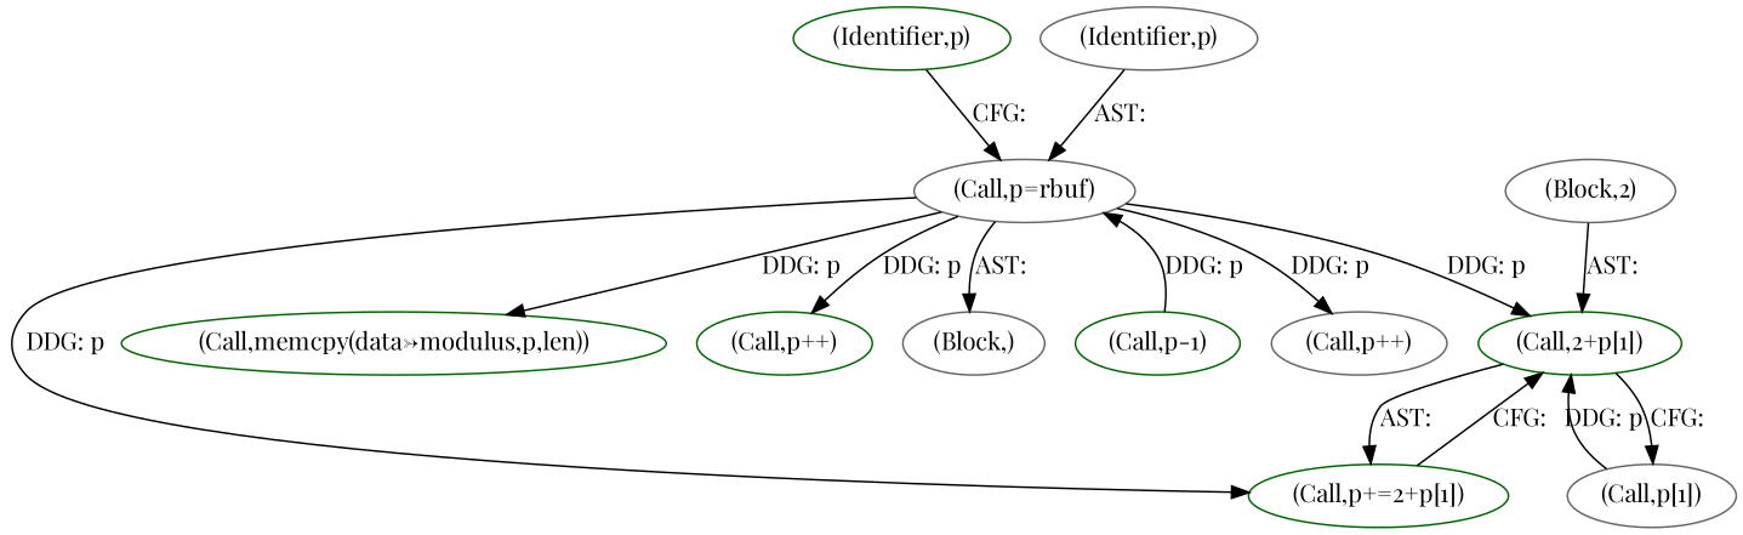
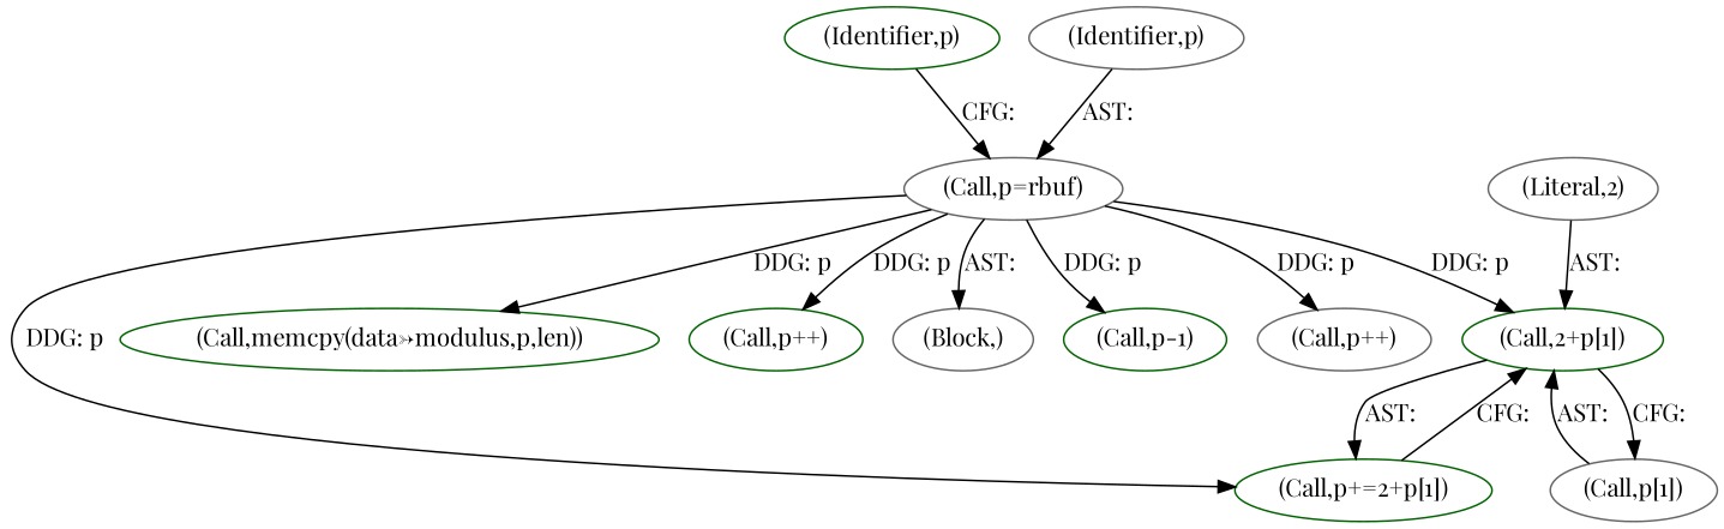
  digraph {
    fontname="Playfair Display"
    node [color=darkgreen fontname="Playfair Display"]
    edge [fontname="Playfair Display"]
    n1 [label="(Call,2+p[1])"]
    n2 [color=gray40 label="(Call,p[1])"]
    n3 [label="(Call,p+=2+p[1])"]
    n4 [color=gray40 label="(Call,p=rbuf)"]
    n5 [label="(Call,memcpy(data->modulus,p,len))"]
    n6 [label="(Call,p++)"]
    n7 [color=gray40 label="(Block,)"]
    n8 [label="(Call,p-1)"]
    n9 [color=gray40 label="(Call,p++)"]
    n10 [label="(Identifier,p)"]
-   n11 [color=gray40 label="(Block,2)"]
+   n11 [color=gray40 label="(Literal,2)"]
    n12 [color=gray40 label="(Identifier,p)"]
    n1 -> n2 [label="CFG: "]
    n1 -> n3 [label="AST: "]
-   n2 -> n1 [label="DDG: p"]
+   n2 -> n1 [label="AST: "]
    n3 -> n1 [label="CFG: "]
    n4 -> n1 [label="DDG: p"]
    n4 -> n3 [label="DDG: p"]
    n4 -> n5 [label="DDG: p"]
    n4 -> n6 [label="DDG: p"]
    n4 -> n7 [label="AST: "]
-   n8 -> n4 [label="DDG: p"]
+   n4 -> n8 [label="DDG: p"]
    n4 -> n9 [label="DDG: p"]
    n10 -> n4 [label="CFG: "]
    n11 -> n1 [label="AST: "]
    n12 -> n4 [label="AST: "]
  }
